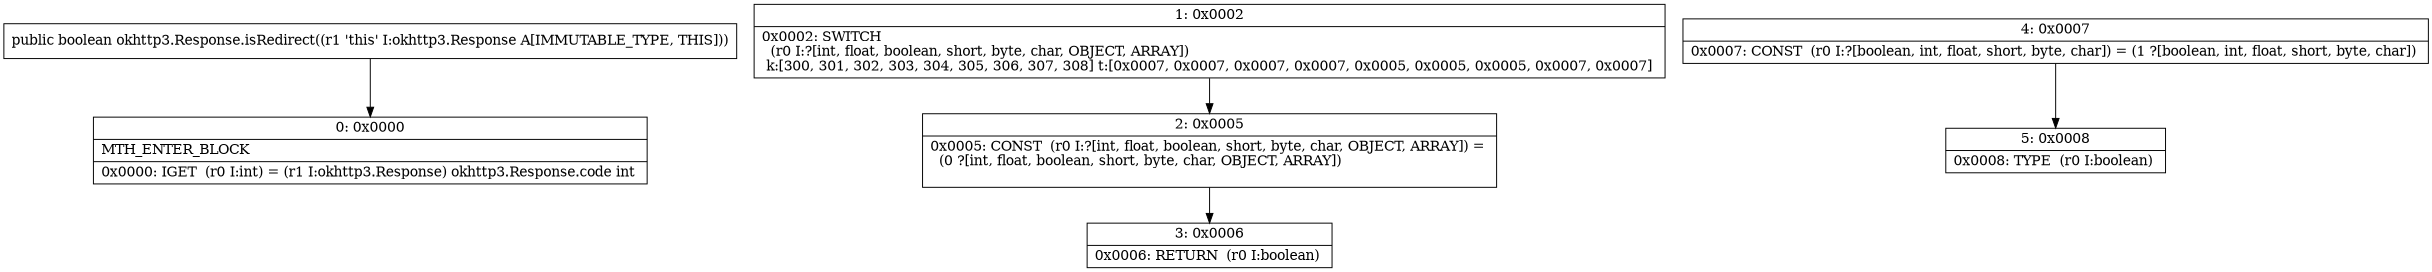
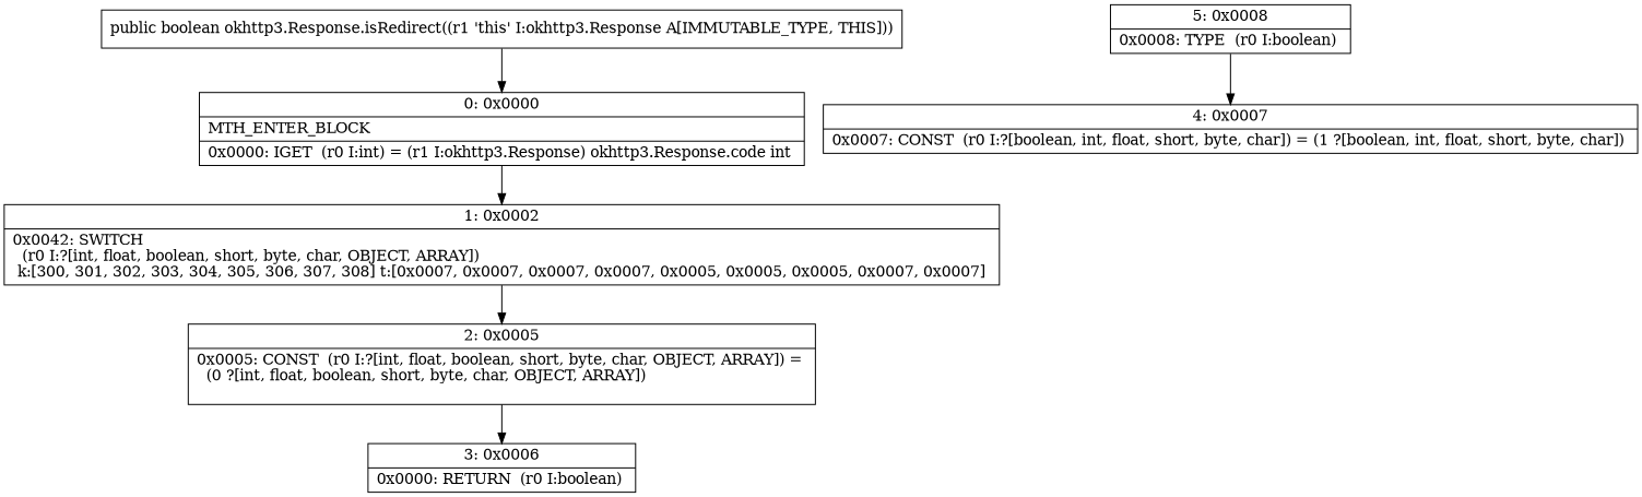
  digraph {
    node [shape=record]
    n1 [label="{0\:\ 0x0000|MTH_ENTER_BLOCK\l|0x0000: IGET  (r0 I:int) = (r1 I:okhttp3.Response) okhttp3.Response.code int \l}"]
-   n2 [label="{1\:\ 0x0002|0x0002: SWITCH  \l  (r0 I:?[int, float, boolean, short, byte, char, OBJECT, ARRAY])\l k:[300, 301, 302, 303, 304, 305, 306, 307, 308] t:[0x0007, 0x0007, 0x0007, 0x0007, 0x0005, 0x0005, 0x0005, 0x0007, 0x0007] \l}"]
+   n2 [label="{1\:\ 0x0002|0x0042: SWITCH  \l  (r0 I:?[int, float, boolean, short, byte, char, OBJECT, ARRAY])\l k:[300, 301, 302, 303, 304, 305, 306, 307, 308] t:[0x0007, 0x0007, 0x0007, 0x0007, 0x0005, 0x0005, 0x0005, 0x0007, 0x0007] \l}"]
    n3 [label="{2\:\ 0x0005|0x0005: CONST  (r0 I:?[int, float, boolean, short, byte, char, OBJECT, ARRAY]) = \l  (0 ?[int, float, boolean, short, byte, char, OBJECT, ARRAY])\l \l}"]
-   n4 [label="{3\:\ 0x0006|0x0006: RETURN  (r0 I:boolean) \l}"]
+   n4 [label="{3\:\ 0x0006|0x0000: RETURN  (r0 I:boolean) \l}"]
    n5 [label="{4\:\ 0x0007|0x0007: CONST  (r0 I:?[boolean, int, float, short, byte, char]) = (1 ?[boolean, int, float, short, byte, char]) \l}"]
    n6 [label="{5\:\ 0x0008|0x0008: TYPE  (r0 I:boolean) \l}"]
    n7 [label="{public boolean okhttp3.Response.isRedirect((r1 'this' I:okhttp3.Response A[IMMUTABLE_TYPE, THIS])) }"]
+   n1 -> n2
    n2 -> n3
    n3 -> n4
-   n5 -> n6
+   n6 -> n5
    n7 -> n1
  }
